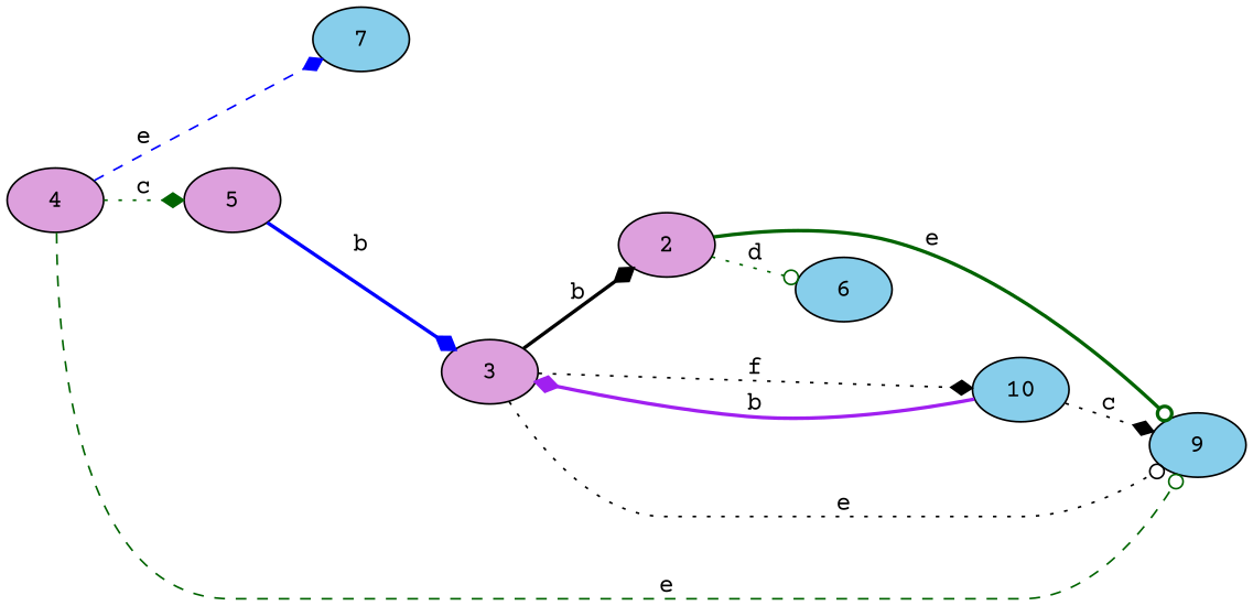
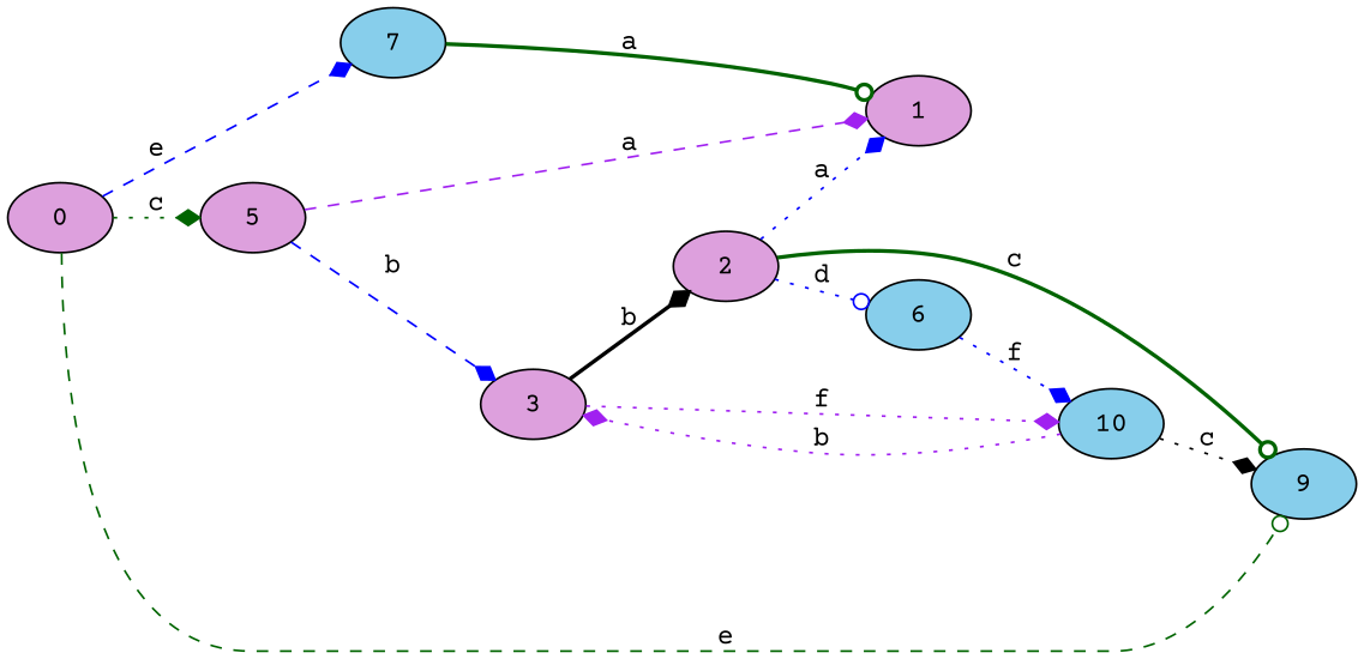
  strict digraph {
    fontname="Courier Prime"
    rankdir=LR
    node [fillcolor=plum fontname="Courier Prime" style=filled]
    edge [arrowhead=diamond color=darkgreen fontname="Courier Prime" style=dotted]
-   0 [label=4]
+   0
    5
    7 [fillcolor=skyblue]
    9 [fillcolor=skyblue]
+   1
    3
    2
    6 [fillcolor=skyblue]
    10 [fillcolor=skyblue]
    0 -> 5 [label=c]
    0 -> 7 [color=blue label=e style=dashed]
    0 -> 9 [arrowhead=odot label=e style=dashed]
-   5 -> 3 [color=blue label=b style=bold]
-   3 -> 9 [arrowhead=odot color=black label=e]
+   5 -> 1 [color=purple label=a style=dashed]
+   5 -> 3 [color=blue label=b style=dashed]
+   7 -> 1 [arrowhead=odot label=a style=bold]
    3 -> 2 [color=black label=b style=bold]
-   3 -> 10 [color=black label=f]
-   2 -> 9 [arrowhead=odot label=e style=bold]
-   2 -> 6 [arrowhead=odot label=d]
+   3 -> 10 [color=purple label=f]
+   2 -> 9 [arrowhead=odot label=c style=bold]
+   2 -> 1 [color=blue label=a]
+   2 -> 6 [arrowhead=odot color=blue label=d]
+   6 -> 10 [color=blue label=f]
    10 -> 9 [color=black label=c]
-   10 -> 3 [color=purple label=b style=bold]
+   10 -> 3 [color=purple label=b]
  }
